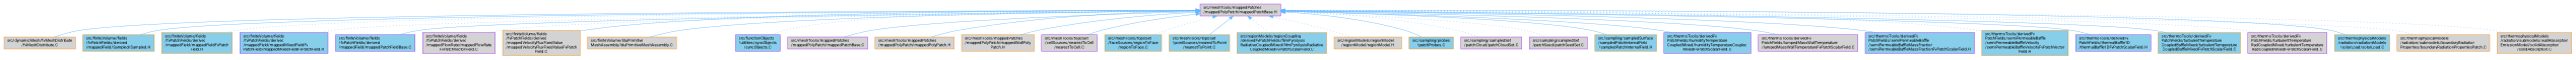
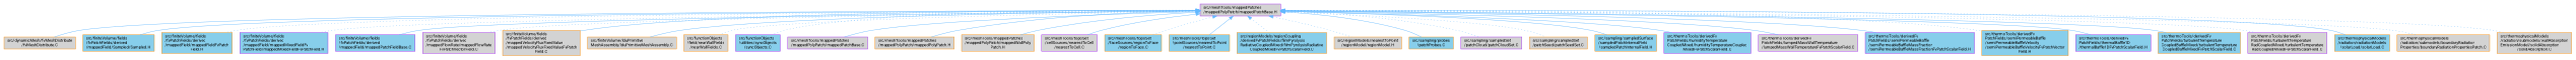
  digraph {
    fontname=Roboto
    node [color=darkorange fillcolor=lightgrey fontname=Roboto fontsize=10 shape=box style=filled]
    edge [color=steelblue1 dir=back fontname=Roboto fontsize=10 labelfontname=Helvetica labelfontsize=10 style=solid]
    n1 [color=purple fontcolor=black height=0.2 label="src/meshTools/mappedPatches\l/mappedPolyPatch/mappedPatchBase.H" width=0.4]
    n2 [height=0.2 label="src/dynamicMesh/fvMeshDistribute\l/fvMeshDistribute.C" width=0.4]
    n3 [fillcolor=skyblue height=0.2 label="src/finiteVolume/fields\l/fvPatchFields/derived\l/mappedField/Sampled/Sampled.H" width=0.4]
    n4 [fillcolor=skyblue height=0.2 label="src/finiteVolume/fields\l/fvPatchFields/derived\l/mappedField/mappedFieldFvPatch\lField.H" width=0.4]
    n5 [color=purple fillcolor=skyblue height=0.2 label="src/finiteVolume/fields\l/fvPatchFields/derived\l/mappedField/mappedMixedFieldFv\lPatchField/mappedMixedFieldFvPatchField.H" width=0.4]
    n6 [color=purple fillcolor=skyblue height=0.2 label="src/finiteVolume/fields\l/fvPatchFields/derived\l/mappedField/mappedPatchFieldBase.C" width=0.4]
    n7 [color=purple height=0.2 label="src/finiteVolume/fields\l/fvPatchFields/derived\l/mappedFlowRate/mappedFlowRate\lFvPatchVectorField.C" width=0.4]
    n8 [height=0.2 label="src/finiteVolume/fields\l/fvPatchFields/derived\l/mappedVelocityFluxFixedValue\l/mappedVelocityFluxFixedValueFvPatch\lField.C" width=0.4]
    n9 [height=0.2 label="src/finiteVolume/lduPrimitive\lMeshAssembly/lduPrimitiveMeshAssembly.C" width=0.4]
+   n10 [height=0.2 label="src/functionObjects\l/field/nearWallFields\l/nearWallFields.C" width=0.4]
    n11 [color=purple fillcolor=skyblue height=0.2 label="src/functionObjects\l/utilities/syncObjects\l/syncObjects.C" width=0.4]
    n12 [color=purple height=0.2 label="src/meshTools/mappedPatches\l/mappedPolyPatch/mappedPatchBase.C" width=0.4]
    n13 [height=0.2 label="src/meshTools/mappedPatches\l/mappedPolyPatch/mappedPolyPatch.H" width=0.4]
    n14 [height=0.2 label="src/meshTools/mappedPatches\l/mappedPolyPatch/mappedWallPoly\lPatch.H" width=0.4]
    n15 [color=purple height=0.2 label="src/meshTools/topoSet\l/cellSources/nearestToCell\l/nearestToCell.C" width=0.4]
    n16 [fillcolor=skyblue height=0.2 label="src/meshTools/topoSet\l/faceSources/regionToFace\l/regionToFace.C" width=0.4]
    n17 [fillcolor=skyblue height=0.2 label="src/meshTools/topoSet\l/pointSources/nearestToPoint\l/nearestToPoint.C" width=0.4]
    n18 [fillcolor=skyblue height=0.2 label="src/regionModels/regionCoupling\l/derivedFvPatchFields/filmPyrolysis\lRadiativeCoupledMixed/filmPyrolysisRadiative\lCoupledMixedFvPatchScalarField.C" width=0.4]
-   n19 [height=0.2 label="src/regionModels/regionModel\l/regionModel/regionModel.H" width=0.4]
+   n19 [height=0.2 label="src/regionModels/nearestToPoint\l/regionModel/regionModel.H" width=0.4]
    n20 [fillcolor=skyblue height=0.2 label="src/sampling/probes\l/patchProbes.C" width=0.4]
    n21 [color=purple height=0.2 label="src/sampling/sampledSet\l/patchCloud/patchCloudSet.C" width=0.4]
-   n22 [color=purple height=0.2 label="src/sampling/sampledSet\l/patchSeed/patchSeedSet.C" width=0.4]
+   n22 [height=0.2 label="src/sampling/sampledSet\l/patchSeed/patchSeedSet.C" width=0.4]
    n23 [fillcolor=skyblue height=0.2 label="src/sampling/sampledSurface\l/sampledPatchInternalField\l/sampledPatchInternalField.H" width=0.4]
    n24 [color=purple fillcolor=skyblue height=0.2 label="src/thermoTools/derivedFv\lPatchFields/humidityTemperature\lCoupledMixed/humidityTemperatureCoupled\lMixedFvPatchScalarField.C" width=0.4]
    n25 [color=purple height=0.2 label="src/thermoTools/derivedFv\lPatchFields/lumpedMassWallTemperature\l/lumpedMassWallTemperatureFvPatchScalarField.C" width=0.4]
    n26 [color=purple fillcolor=skyblue height=0.2 label="src/thermoTools/derivedFv\lPatchFields/semiPermeableBaffle\l/semiPermeableBaffleMassFraction\l/semiPermeableBaffleMassFractionFvPatchScalarField.H" width=0.4]
    n27 [fillcolor=skyblue height=0.2 label="src/thermoTools/derivedFv\lPatchFields/semiPermeableBaffle\l/semiPermeableBaffleVelocity\l/semiPermeableBaffleVelocityFvPatchVector\lField.H" width=0.4]
    n28 [color=purple fillcolor=skyblue height=0.2 label="src/thermoTools/derivedFv\lPatchFields/thermalBaffle1D\l/thermalBaffle1DFvPatchScalarField.H" width=0.4]
    n29 [fillcolor=skyblue height=0.2 label="src/thermoTools/derivedFv\lPatchFields/turbulentTemperature\lCoupledBaffleMixed/turbulentTemperature\lCoupledBaffleMixedFvPatchScalarField.C" width=0.4]
    n30 [color=purple height=0.2 label="src/thermoTools/derivedFv\lPatchFields/turbulentTemperature\lRadCoupledMixed/turbulentTemperature\lRadCoupledMixedFvPatchScalarField.C" width=0.4]
    n31 [fillcolor=skyblue height=0.2 label="src/thermophysicalModels\l/radiation/radiationModels\l/solarLoad/solarLoad.C" width=0.4]
    n32 [height=0.2 label="src/thermophysicalModels\l/radiation/submodels/boundaryRadiation\lProperties/boundaryRadiationPropertiesPatch.C" width=0.4]
    n33 [height=0.2 label="src/thermophysicalModels\l/radiation/submodels/wallAbsorption\lEmissionModel/solidAbsorption\l/solidAbsorption.C" width=0.4]
    n1 -> n2
    n1 -> n3
    n1 -> n4 [style=dotted]
    n1 -> n5 [style=dotted]
    n1 -> n6
    n1 -> n7 [style=dotted]
    n1 -> n8
    n1 -> n9
+   n1 -> n10 [style=dotted]
    n1 -> n11 [style=dotted]
    n1 -> n12
    n1 -> n13
    n1 -> n14
    n1 -> n15
    n1 -> n16 [style=dotted]
    n1 -> n17
    n1 -> n18 [style=dotted]
    n1 -> n19 [style=dotted]
    n1 -> n20
    n1 -> n21 [style=dotted]
    n1 -> n22 [style=dotted]
    n1 -> n23
    n1 -> n24
    n1 -> n25
    n1 -> n26
    n1 -> n27 [style=dotted]
    n1 -> n28
    n1 -> n29
    n1 -> n30 [style=dotted]
    n1 -> n31
    n1 -> n32 [style=dotted]
    n1 -> n33 [style=dotted]
  }
